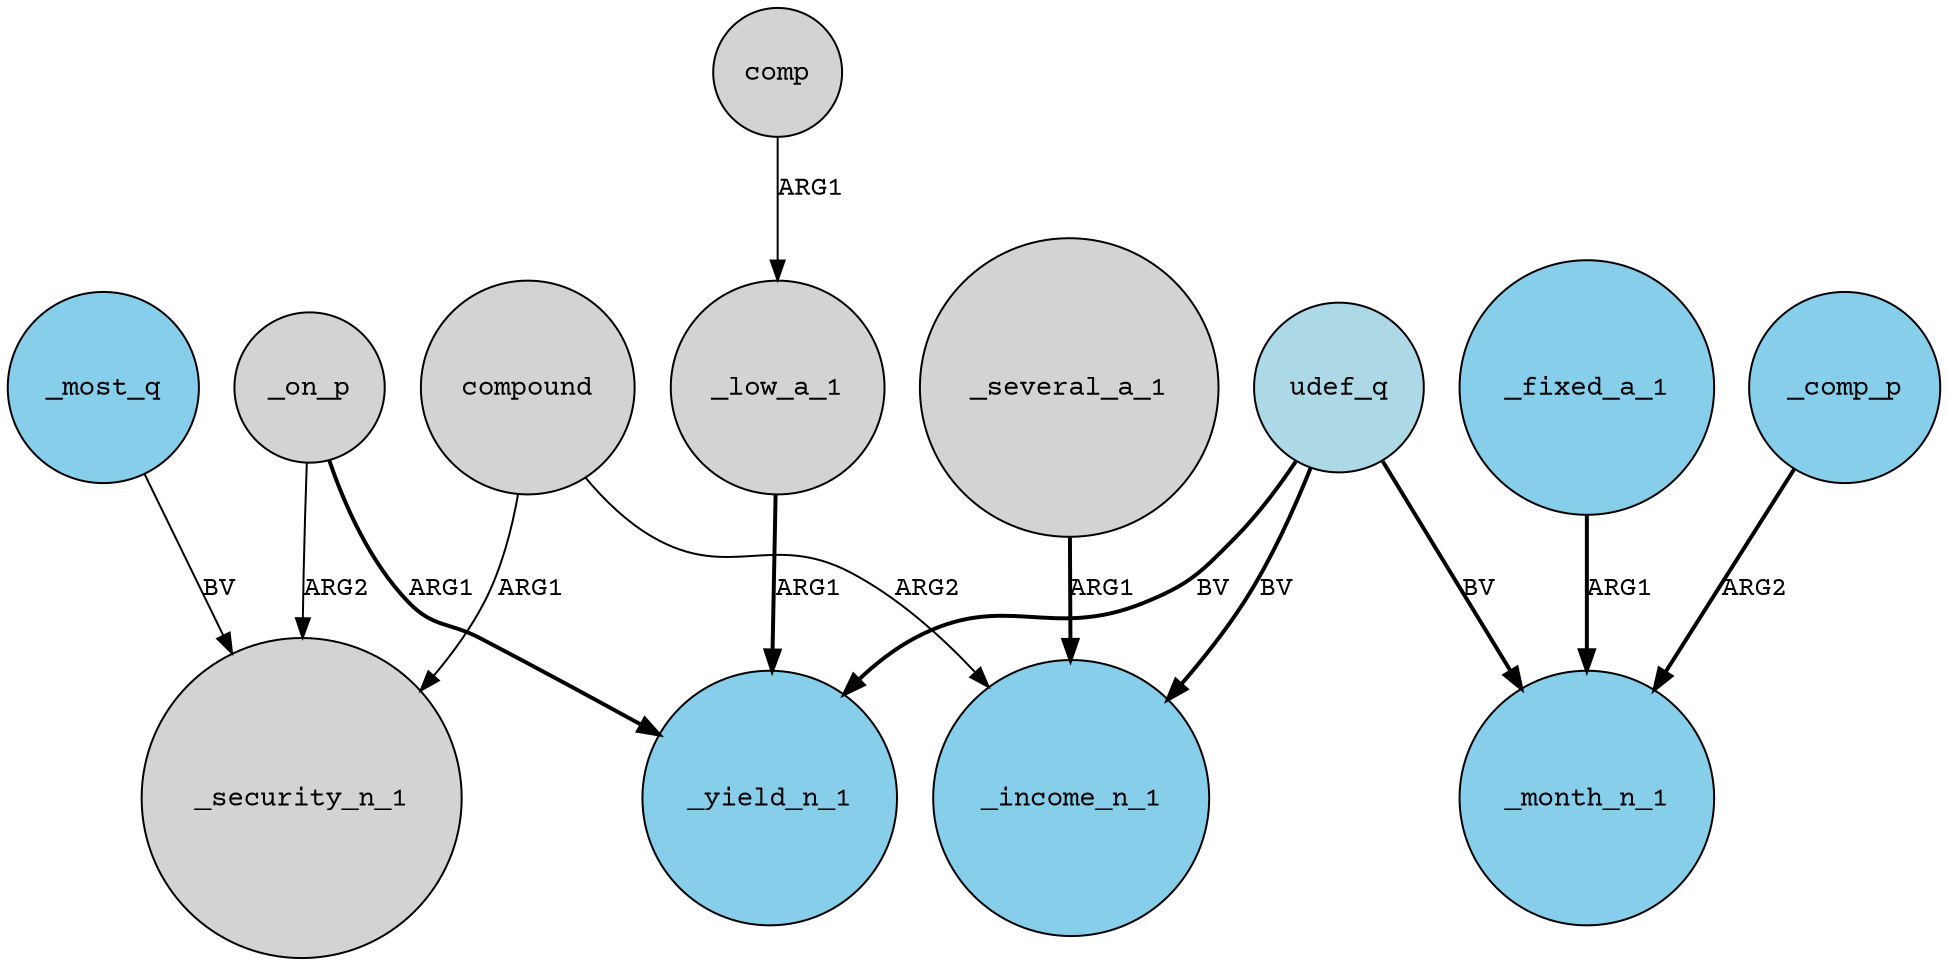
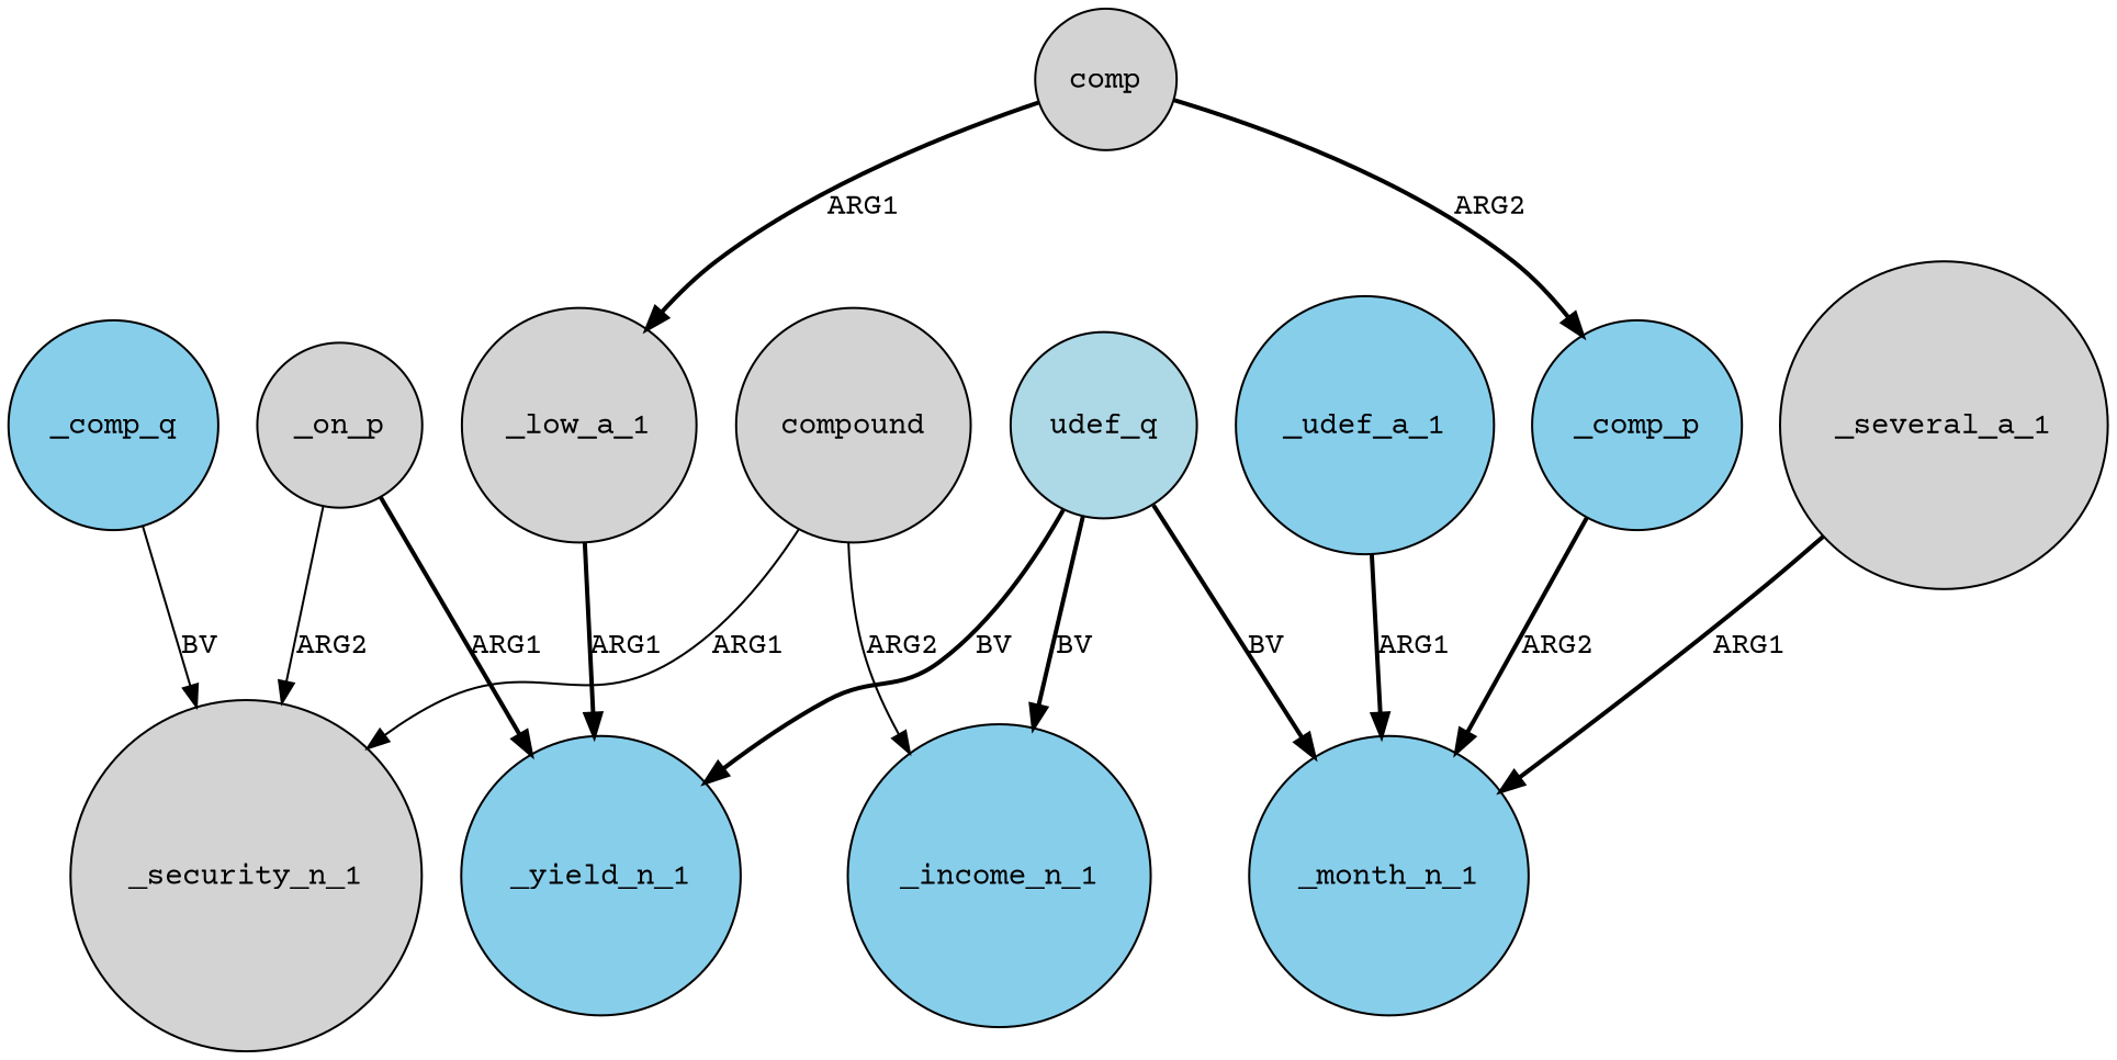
  digraph {
    fontname="Courier Prime"
    node [fillcolor=lightgrey fontname="Courier Prime" shape=circle style=filled]
    edge [fontname="Courier Prime" style=bold]
    _security_n_1
-   _most_q [fillcolor=skyblue]
-   _fixed_a_1 [fillcolor=skyblue]
+   _most_q [fillcolor=skyblue label=_comp_q]
+   _fixed_a_1 [fillcolor=skyblue label=_udef_a_1]
    _month_n_1 [fillcolor=skyblue]
    comp
    _low_a_1
    n7 [fillcolor=skyblue label=_comp_p]
    _yield_n_1 [fillcolor=skyblue]
    _on_p
    compound
    _income_n_1 [fillcolor=skyblue]
    udef_q [fillcolor=lightblue]
    _several_a_1
    _most_q -> _security_n_1 [label=BV style=solid]
    _fixed_a_1 -> _month_n_1 [label=ARG1]
-   comp -> _low_a_1 [label=ARG1 style=solid]
+   comp -> _low_a_1 [label=ARG1]
+   comp -> n7 [label=ARG2]
    _low_a_1 -> _yield_n_1 [label=ARG1]
    n7 -> _month_n_1 [label=ARG2]
    _on_p -> _security_n_1 [label=ARG2 style=solid]
    _on_p -> _yield_n_1 [label=ARG1]
    compound -> _security_n_1 [label=ARG1 style=solid]
    compound -> _income_n_1 [label=ARG2 style=solid]
    udef_q -> _month_n_1 [label=BV]
    udef_q -> _yield_n_1 [label=BV]
    udef_q -> _income_n_1 [label=BV]
-   _several_a_1 -> _income_n_1 [label=ARG1]
+   _several_a_1 -> _month_n_1 [label=ARG1]
  }
